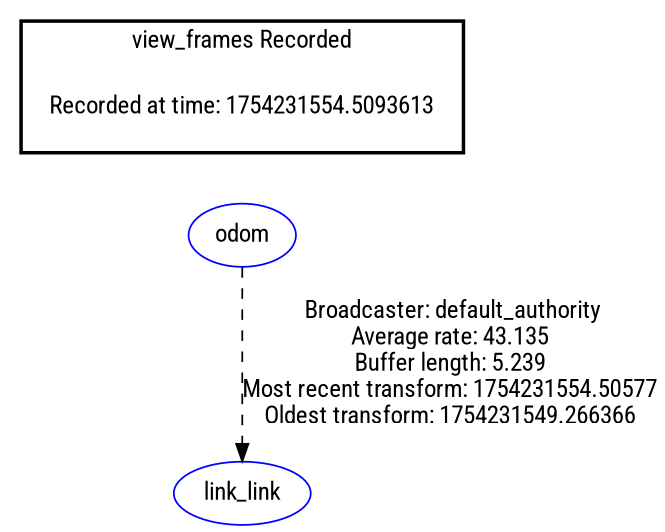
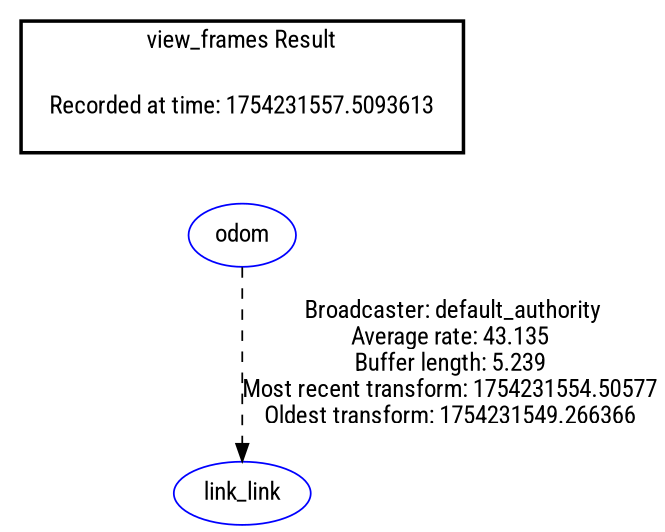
  digraph {
    fontname="Roboto Condensed"
    node [color=blue fontname="Roboto Condensed"]
    edge [fontname="Roboto Condensed"]
-   "Recorded at time: 1754231554.5093613" [color=deeppink shape=plaintext]
+   "Recorded at time: 1754231554.5093613" [color=deeppink shape=plaintext label="Recorded at time: 1754231557.5093613"]
    odom
    n3 [label=link_link]
    subgraph cluster_1 {
      color=black
-     label="view_frames Recorded"
+     label="view_frames Result"
      style=bold
      "Recorded at time: 1754231554.5093613"
    }
    "Recorded at time: 1754231554.5093613" -> odom [style=invis]
    odom -> n3 [label=" Broadcaster: default_authority\nAverage rate: 43.135\nBuffer length: 5.239\nMost recent transform: 1754231554.50577\nOldest transform: 1754231549.266366\n" style=dashed]
  }
